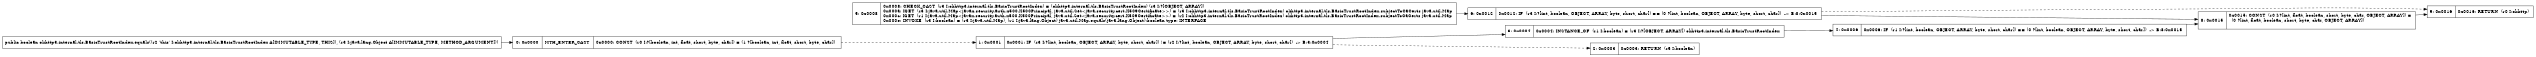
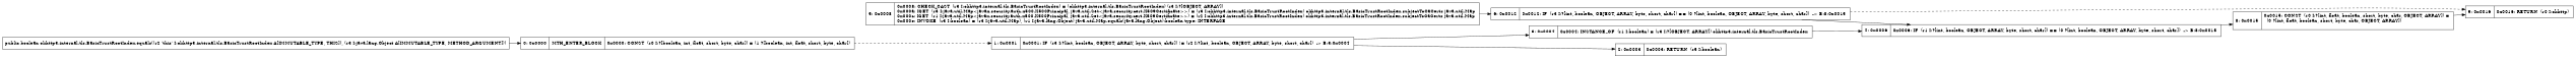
  digraph {
    rankdir=LR
    node [shape=record]
-   n1 [label="{0\:\ 0x0000|MTH_ENTER_CAST\l|0x0000: CONST  (r0 I:?[boolean, int, float, short, byte, char]) = (1 ?[boolean, int, float, short, byte, char]) \l}"]
+   n1 [label="{0\:\ 0x0000|MTH_ENTER_BLOCK\l|0x0000: CONST  (r0 I:?[boolean, int, float, short, byte, char]) = (1 ?[boolean, int, float, short, byte, char]) \l}"]
    n2 [label="{1\:\ 0x0001|0x0001: IF  (r3 I:?[int, boolean, OBJECT, ARRAY, byte, short, char]) != (r2 I:?[int, boolean, OBJECT, ARRAY, byte, short, char])  \-\> B:3:0x0004 \l}"]
    n3 [label="{2\:\ 0x0003|0x0003: RETURN  (r5 I:boolean) \l}"]
    n4 [label="{3\:\ 0x0004|0x0004: INSTANCE_OF  (r1 I:boolean) = (r3 I:?[OBJECT, ARRAY]) okhttp3.internal.tls.BasicTrustRootIndex \l}"]
    n5 [label="{4\:\ 0x0006|0x0006: IF  (r1 I:?[int, boolean, OBJECT, ARRAY, byte, short, char]) == (0 ?[int, boolean, OBJECT, ARRAY, byte, short, char])  \-\> B:8:0x0015 \l}"]
    n6 [label="{8\:\ 0x0015|0x0015: CONST  (r0 I:?[int, float, boolean, short, byte, char, OBJECT, ARRAY]) = \l  (0 ?[int, float, boolean, short, byte, char, OBJECT, ARRAY])\l \l}"]
    n7 [label="{5\:\ 0x0008|0x0008: CHECK_CAST  (r3 I:okhttp3.internal.tls.BasicTrustRootIndex) = (okhttp3.internal.tls.BasicTrustRootIndex) (r3 I:?[OBJECT, ARRAY]) \l0x000a: IGET  (r3 I:java.util.Map\<javax.security.auth.x500.X500Principal, java.util.Set\<java.security.cert.X509Certificate\>\>) = (r3 I:okhttp3.internal.tls.BasicTrustRootIndex) okhttp3.internal.tls.BasicTrustRootIndex.subjectToCaCerts java.util.Map \l0x000c: IGET  (r1 I:java.util.Map\<javax.security.auth.x500.X500Principal, java.util.Set\<java.security.cert.X509Certificate\>\>) = (r2 I:okhttp3.internal.tls.BasicTrustRootIndex) okhttp3.internal.tls.BasicTrustRootIndex.subjectToCaCerts java.util.Map \l0x000e: INVOKE  (r3 I:boolean) = (r3 I:java.util.Map), (r1 I:java.lang.Object) java.util.Map.equals(java.lang.Object):boolean type: INTERFACE \l}"]
    n8 [label="{6\:\ 0x0012|0x0012: IF  (r3 I:?[int, boolean, OBJECT, ARRAY, byte, short, char]) == (0 ?[int, boolean, OBJECT, ARRAY, byte, short, char])  \-\> B:8:0x0015 \l}"]
    n9 [label="{9\:\ 0x0016|0x0016: RETURN  (r0 I:okhttp) \l}"]
    n10 [label="{public boolean okhttp3.internal.tls.BasicTrustRootIndex.equals((r2 'this' I:okhttp3.internal.tls.BasicTrustRootIndex A[IMMUTABLE_TYPE, THIS]), (r3 I:java.lang.Object A[IMMUTABLE_TYPE, METHOD_ARGUMENT])) }"]
    n1 -> n2 [style=dashed]
-   n2 -> n3 [style=dashed]
+   n2 -> n3 [style=solid]
    n2 -> n4
    n4 -> n5
    n5 -> n6
    n6 -> n9
    n7 -> n8
-   n8 -> n6
+   n8 -> n5
    n8 -> n9 [style=dashed]
    n10 -> n1
  }
